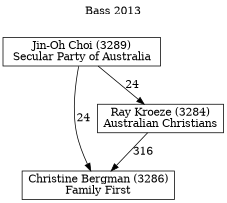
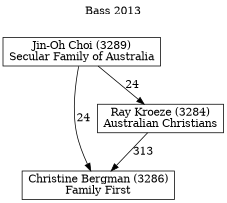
  digraph {
    label="Bass 2013"
    labelloc=t
    mclimit=10
    node [shape=box]
    n1 [label="Christine Bergman (3286)\nFamily First"]
    n2 [label="Ray Kroeze (3284)\nAustralian Christians"]
-   n3 [label="Jin-Oh Choi (3289)\nSecular Party of Australia"]
-   n2 -> n1 [label=316]
+   n3 [label="Jin-Oh Choi (3289)\nSecular Family of Australia"]
+   n2 -> n1 [label=313]
    n3 -> n1 [label=24]
    n3 -> n2 [label=24]
  }
